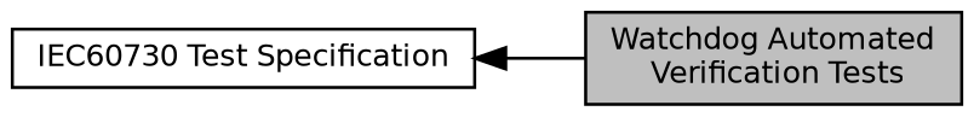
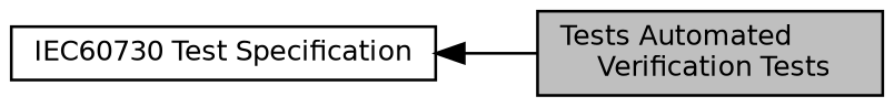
  digraph {
    rankdir=LR
    node [color=black fontname=Helvetica fontsize=10 shape=box style=filled]
    n1 [fillcolor=white height=0.2 label="IEC60730 Test Specification" width=0.4]
-   n2 [fillcolor=grey75 fontcolor=black height=0.2 label="Watchdog Automated\l Verification Tests" width=0.4]
+   n2 [fillcolor=grey75 fontcolor=black height=0.2 label="Tests Automated\l Verification Tests" width=0.4]
    n1 -> n2 [dir=back fontname=Helvetica fontsize=10 labelfontname=Helvetica labelfontsize=10 shape=plaintext style=solid]
  }
